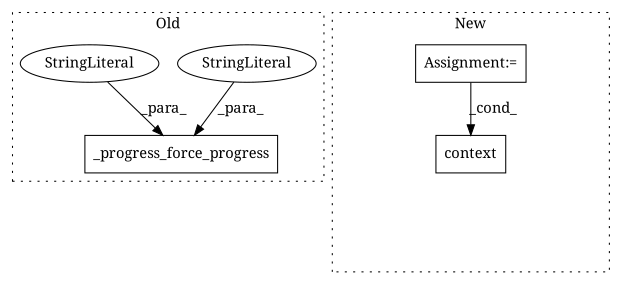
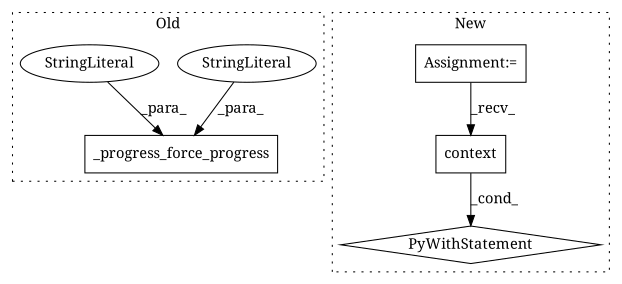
  digraph {
    fontname="Noto Serif"
    node [a=32 fontname="Noto Serif" l=6 shape=box]
    edge [fontname="Noto Serif"]
    n1 [l="23,1" label=_progress_force_progress s="3622,3658"]
    n2 [a=45 label=StringLiteral s=3652 shape=ellipse]
    n3 [a=45 label=StringLiteral s=3645 shape=ellipse]
    n4 [l=9 label=context s=3693]
+   n5 [a=104 l="10,2" label=PyWithStatement s="3680,3702" shape=diamond]
    n6 [a=7 l=1 label="Assignment:=" s=3654]
    subgraph cluster_1 {
      label=Old
      style=dotted
      n1
      n2
      n3
    }
    subgraph cluster_2 {
      label=New
      style=dotted
      n4
+     n5
      n6
    }
    n2 -> n1 [label=_para_]
    n3 -> n1 [label=_para_]
-   n6 -> n4 [label=_cond_]
+   n4 -> n5 [label=_cond_]
+   n6 -> n4 [label=_recv_]
  }
